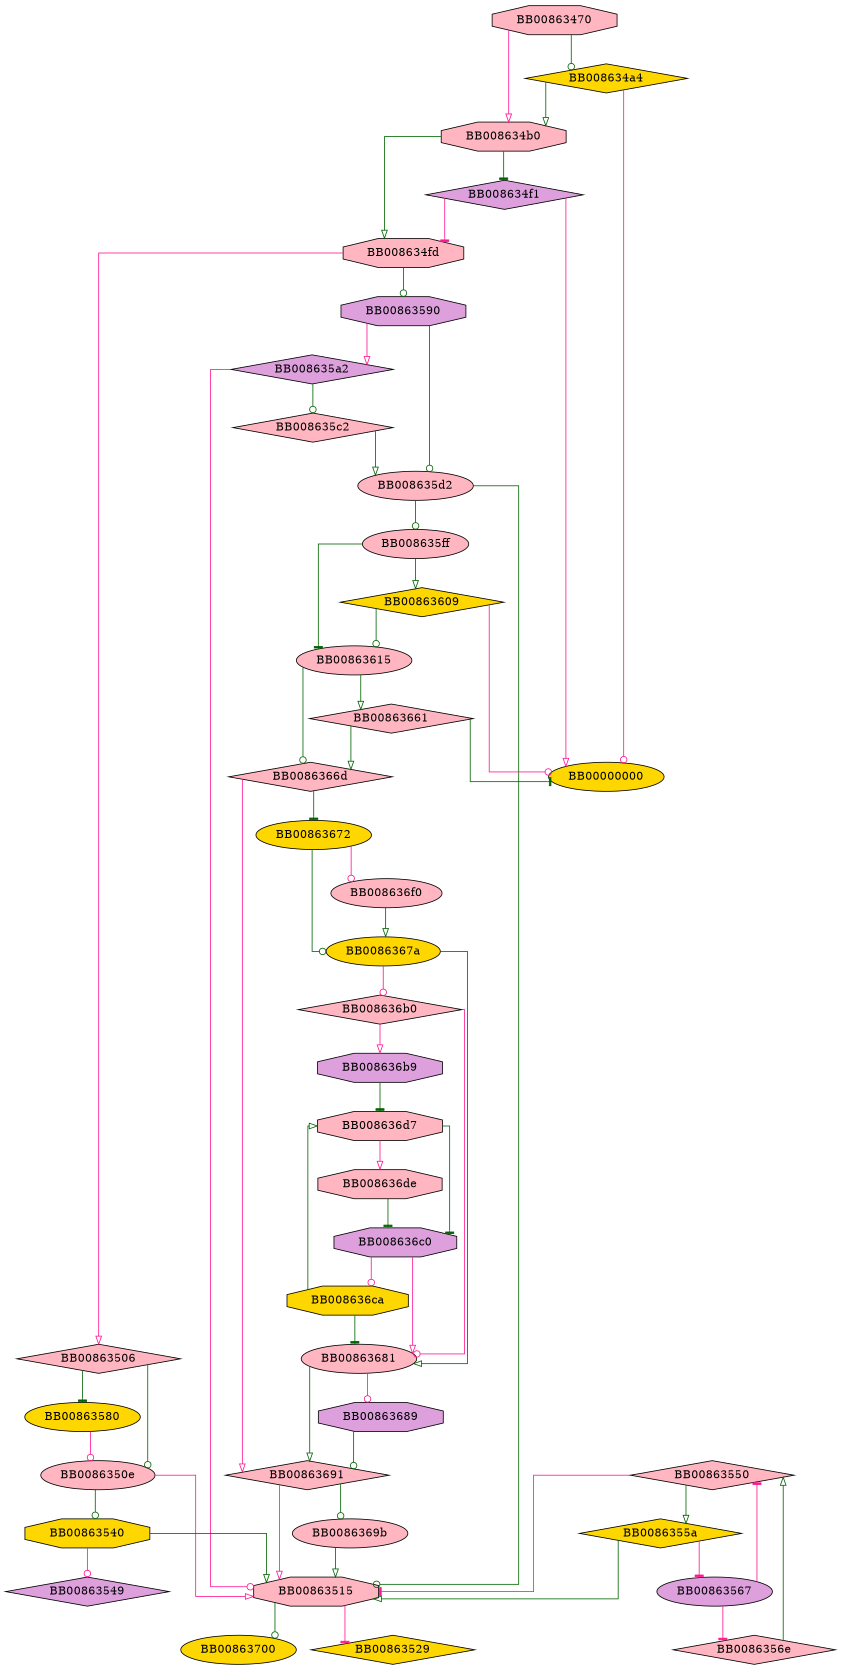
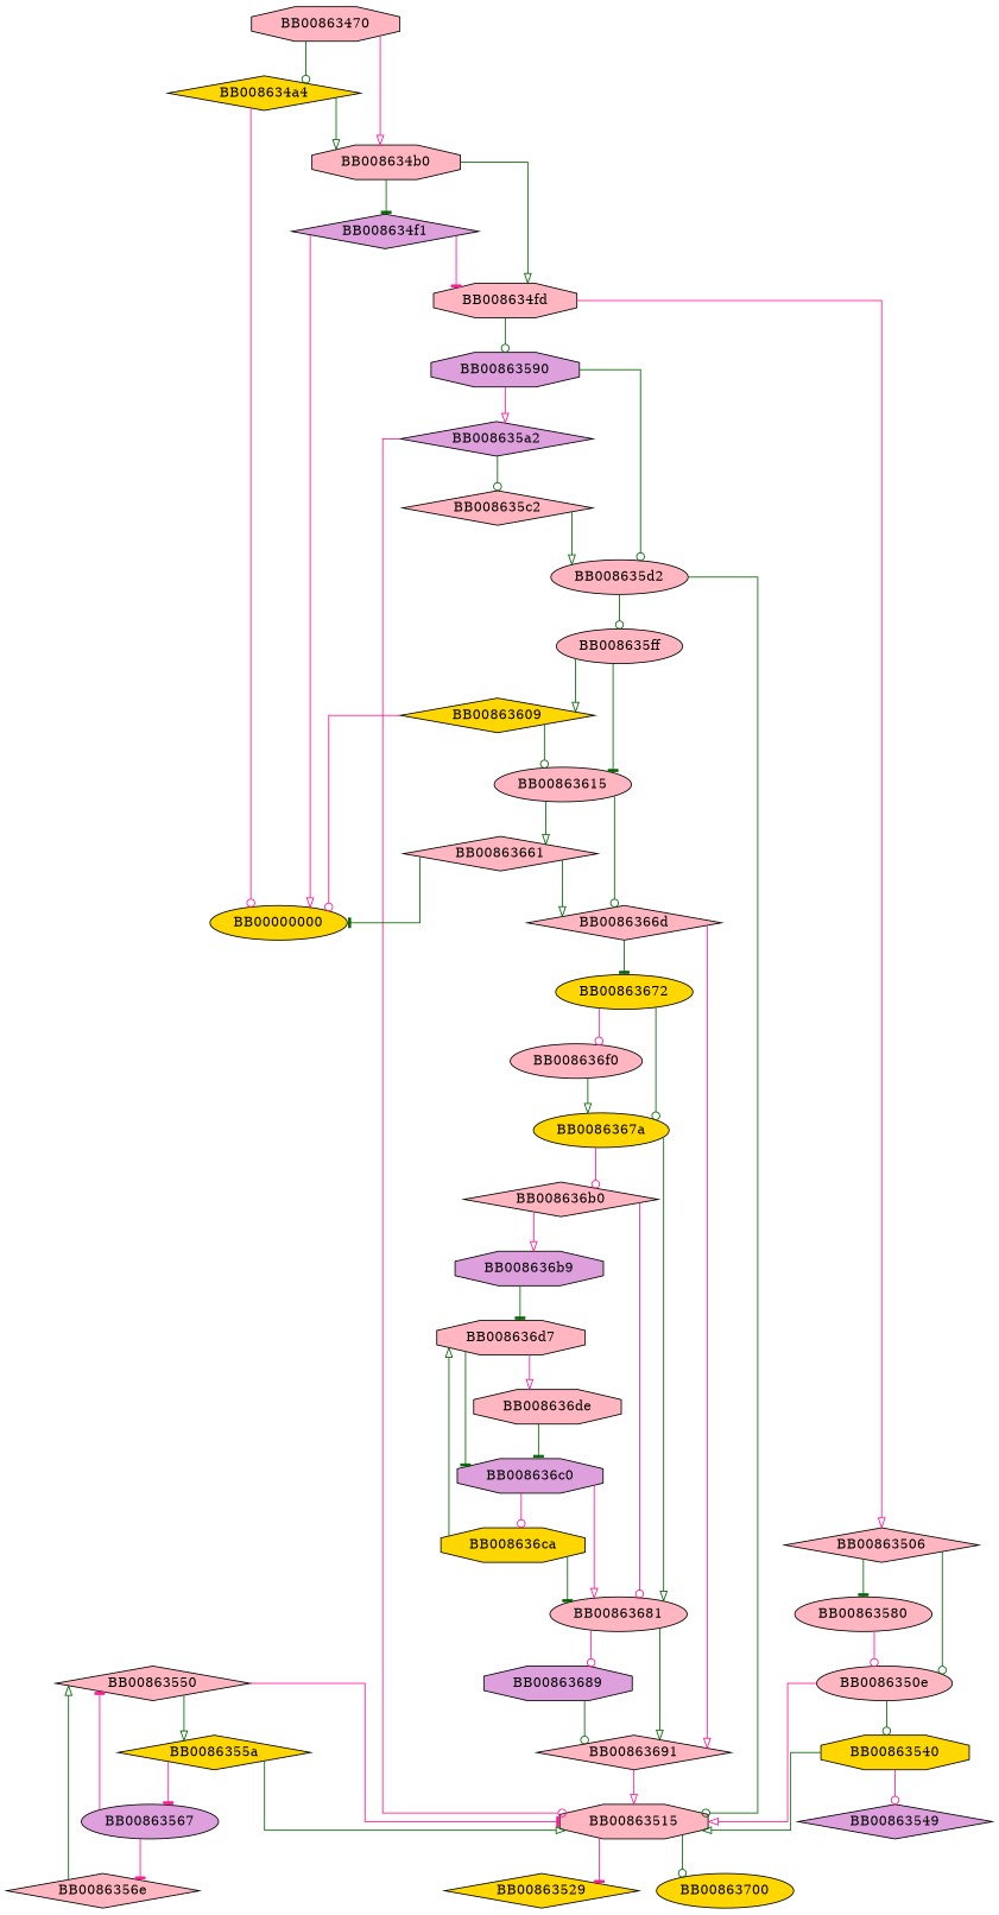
  digraph {
    splines=ortho
    node [fillcolor=lightpink shape=diamond style=filled]
    edge [arrowhead=onormal color=darkgreen]
    BB00863470 [shape=octagon]
    BB008634b0 [shape=octagon]
    BB008634a4 [fillcolor=gold]
    BB008634fd [shape=octagon]
    BB008634f1 [fillcolor=plum]
    BB00000000 [fillcolor=gold shape=ellipse]
    BB00863590 [fillcolor=plum shape=octagon]
    BB00863506
    BB008635d2 [shape=ellipse]
    BB008635a2 [fillcolor=plum]
-   BB00863580 [fillcolor=gold shape=ellipse]
+   BB00863580 [shape=ellipse]
    BB0086350e [shape=ellipse]
    BB00863515 [shape=octagon]
    BB008635ff [shape=ellipse]
    BB008635c2
    BB00863540 [fillcolor=gold shape=octagon]
    BB00863549 [fillcolor=plum]
    BB00863700 [fillcolor=gold shape=ellipse]
    BB00863529 [fillcolor=gold]
    BB00863567 [fillcolor=plum shape=ellipse]
    BB00863550
    BB0086356e
    BB0086355a [fillcolor=gold]
    BB00863615 [shape=ellipse]
    BB00863609 [fillcolor=gold]
    BB0086366d
    BB00863661
    BB00863691
    BB00863672 [fillcolor=gold shape=ellipse]
-   BB0086369b [shape=ellipse]
    BB008636f0 [shape=ellipse]
    BB0086367a [fillcolor=gold shape=ellipse]
    BB008636b0
    BB00863681 [shape=ellipse]
    BB008636b9 [fillcolor=plum shape=octagon]
    BB00863689 [fillcolor=plum shape=octagon]
    BB008636d7 [shape=octagon]
    BB008636c0 [fillcolor=plum shape=octagon]
    BB008636de [shape=octagon]
    BB008636ca [fillcolor=gold shape=octagon]
    BB00863470 -> BB008634b0 [color=deeppink]
    BB00863470 -> BB008634a4 [arrowhead=odot]
    BB008634b0 -> BB008634fd
    BB008634b0 -> BB008634f1 [arrowhead=tee]
    BB008634a4 -> BB008634b0
    BB008634a4 -> BB00000000 [arrowhead=odot color=deeppink]
    BB008634fd -> BB00863590 [arrowhead=odot]
    BB008634fd -> BB00863506 [color=deeppink]
    BB008634f1 -> BB008634fd [arrowhead=tee color=deeppink]
    BB008634f1 -> BB00000000 [color=deeppink]
    BB00863590 -> BB008635d2 [arrowhead=odot]
    BB00863590 -> BB008635a2 [color=deeppink]
    BB00863506 -> BB00863580 [arrowhead=tee]
    BB00863506 -> BB0086350e [arrowhead=odot]
    BB008635d2 -> BB00863515 [arrowhead=odot]
    BB008635d2 -> BB008635ff [arrowhead=odot]
    BB008635a2 -> BB00863515 [arrowhead=odot color=deeppink]
    BB008635a2 -> BB008635c2 [arrowhead=odot]
    BB00863580 -> BB0086350e [arrowhead=odot color=deeppink]
    BB0086350e -> BB00863515 [color=deeppink]
    BB0086350e -> BB00863540 [arrowhead=odot]
    BB00863515 -> BB00863700 [arrowhead=odot]
    BB00863515 -> BB00863529 [arrowhead=tee color=deeppink]
    BB008635ff -> BB00863615 [arrowhead=tee]
    BB008635ff -> BB00863609
    BB008635c2 -> BB008635d2
    BB00863540 -> BB00863515
    BB00863540 -> BB00863549 [arrowhead=odot color=deeppink]
    BB00863567 -> BB00863550 [arrowhead=tee color=deeppink]
    BB00863567 -> BB0086356e [arrowhead=tee color=deeppink]
    BB00863550 -> BB00863515 [arrowhead=tee color=deeppink]
    BB00863550 -> BB0086355a
    BB0086356e -> BB00863550
    BB0086355a -> BB00863515
    BB0086355a -> BB00863567 [arrowhead=tee color=deeppink]
    BB00863615 -> BB0086366d [arrowhead=odot]
    BB00863615 -> BB00863661
    BB00863609 -> BB00000000 [arrowhead=odot color=deeppink]
    BB00863609 -> BB00863615 [arrowhead=odot]
    BB0086366d -> BB00863691 [color=deeppink]
    BB0086366d -> BB00863672 [arrowhead=tee]
    BB00863661 -> BB00000000 [arrowhead=tee]
    BB00863661 -> BB0086366d
    BB00863691 -> BB00863515 [color=deeppink]
-   BB00863691 -> BB0086369b [arrowhead=odot]
    BB00863672 -> BB008636f0 [arrowhead=odot color=deeppink]
    BB00863672 -> BB0086367a [arrowhead=odot]
-   BB0086369b -> BB00863515
    BB008636f0 -> BB0086367a
    BB0086367a -> BB008636b0 [arrowhead=odot color=deeppink]
    BB0086367a -> BB00863681
    BB008636b0 -> BB00863681 [arrowhead=odot color=deeppink]
    BB008636b0 -> BB008636b9 [color=deeppink]
    BB00863681 -> BB00863691
    BB00863681 -> BB00863689 [arrowhead=odot color=deeppink]
    BB008636b9 -> BB008636d7 [arrowhead=tee]
    BB00863689 -> BB00863691 [arrowhead=odot]
    BB008636d7 -> BB008636c0 [arrowhead=tee]
    BB008636d7 -> BB008636de [color=deeppink]
    BB008636c0 -> BB00863681 [color=deeppink]
    BB008636c0 -> BB008636ca [arrowhead=odot color=deeppink]
    BB008636de -> BB008636c0 [arrowhead=tee]
    BB008636ca -> BB00863681 [arrowhead=tee]
    BB008636ca -> BB008636d7
  }
